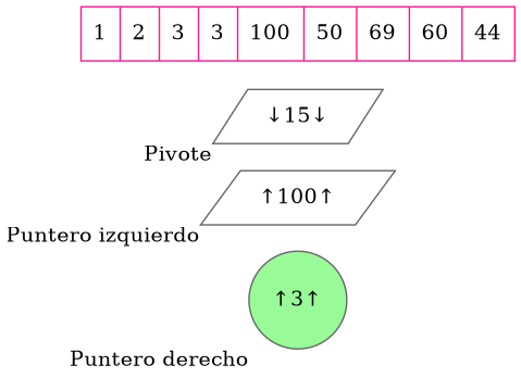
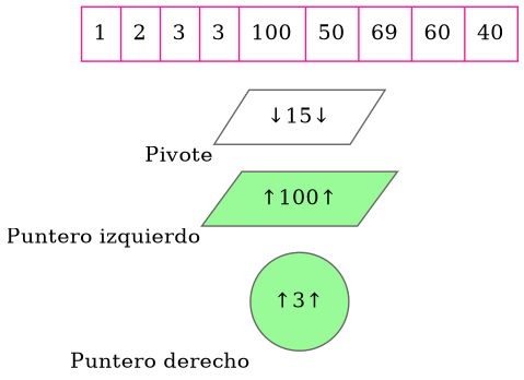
  digraph {
    rankdir=LR
    node [shape=parallelogram style=filled fillcolor=palegreen color=gray40]
    n1 [label="↑3↑" shape=circle xlabel="Puntero derecho"]
-   n2 [label="↑100↑" xlabel="Puntero izquierdo" fillcolor=white]
+   n2 [label="↑100↑" xlabel="Puntero izquierdo"]
    n3 [label="↓15↓" xlabel=Pivote fillcolor=white]
-   n4 [label="{ 1|2|3|3|100|50|69|60|44}" shape=record fillcolor=white color=deeppink]
+   n4 [label="{ 1|2|3|3|100|50|69|60|40}" shape=record fillcolor=white color=deeppink]
  }
